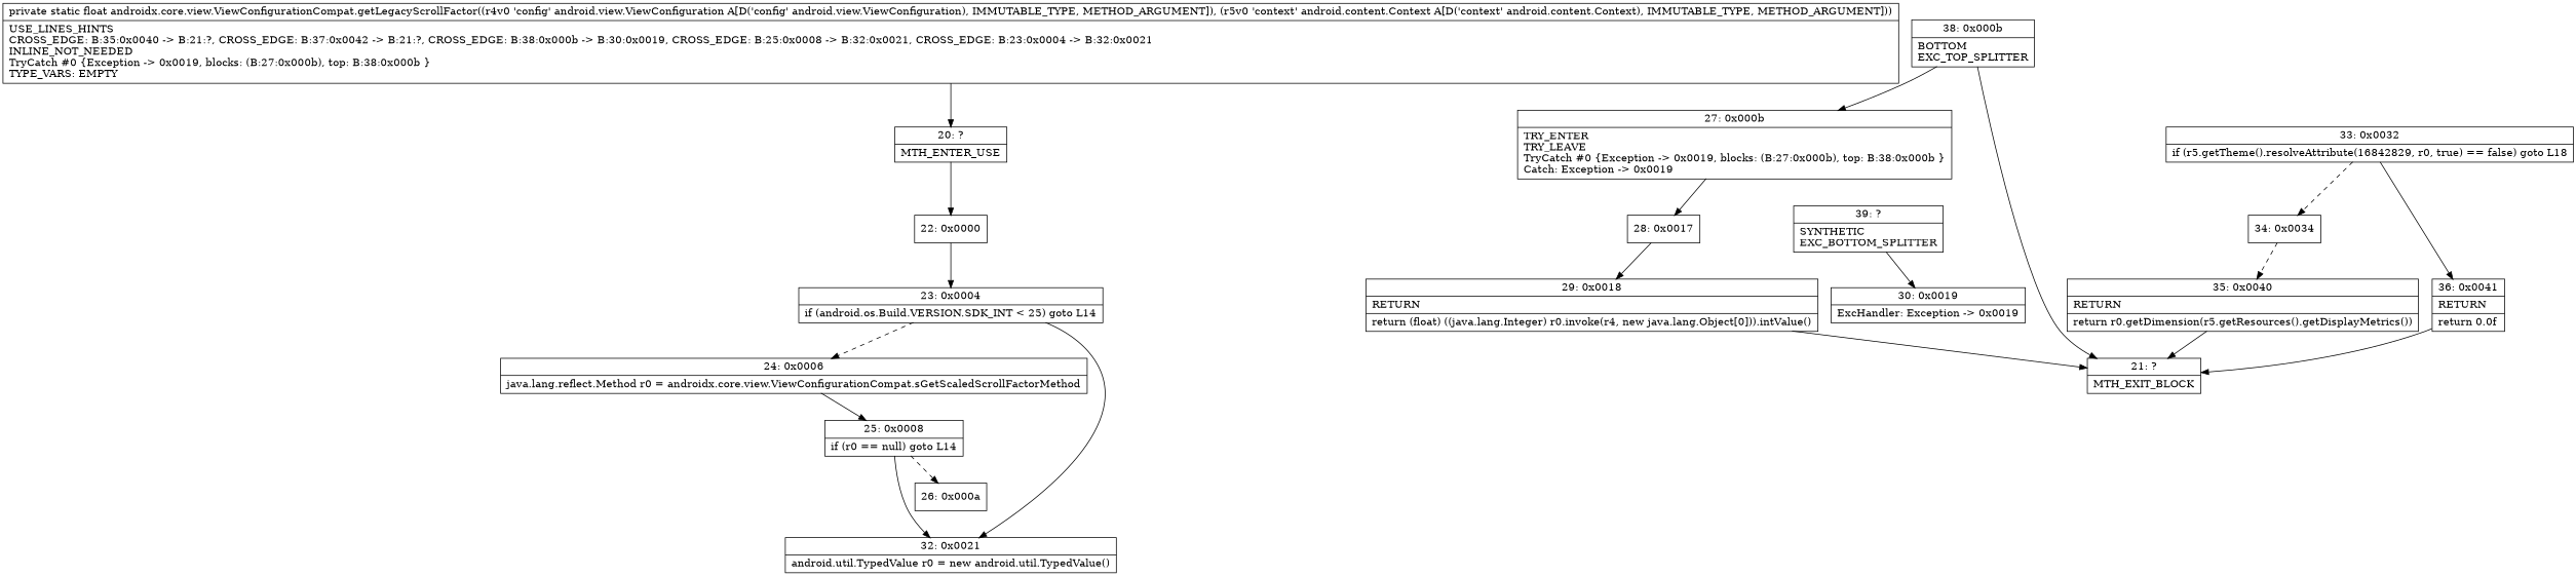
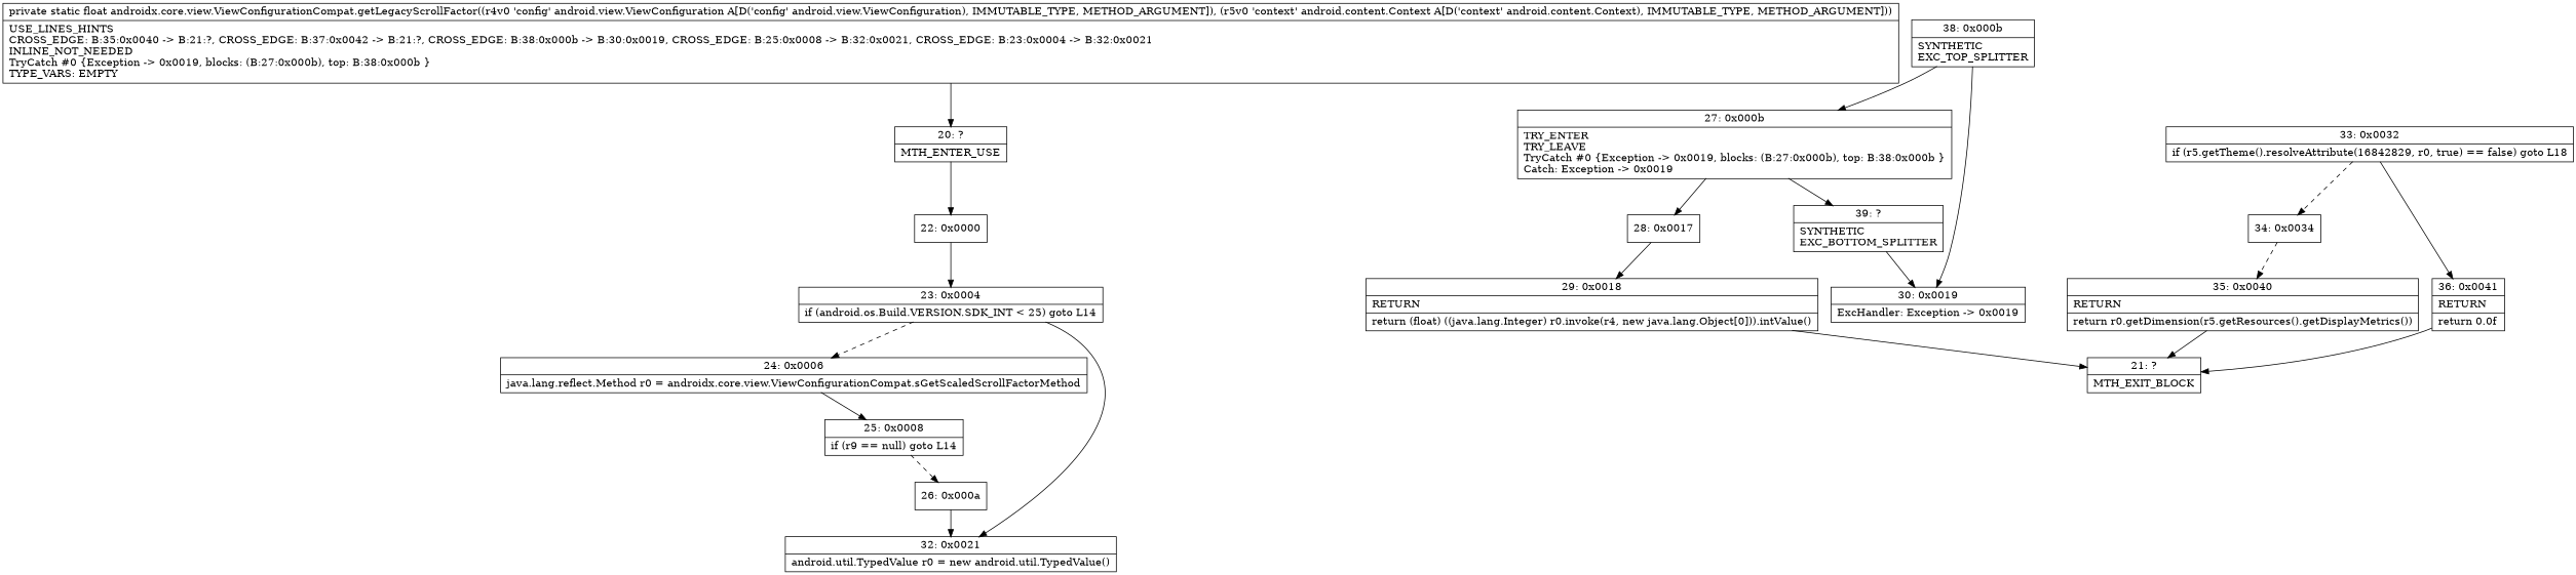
  digraph {
    node [shape=record]
    n1 [label="{20\:\ ?|MTH_ENTER_USE\l}"]
    n2 [label="{22\:\ 0x0000}"]
    n3 [label="{23\:\ 0x0004|if (android.os.Build.VERSION.SDK_INT \< 25) goto L14\l}"]
    n4 [label="{24\:\ 0x0006|java.lang.reflect.Method r0 = androidx.core.view.ViewConfigurationCompat.sGetScaledScrollFactorMethod\l}"]
    n5 [label="{32\:\ 0x0021|android.util.TypedValue r0 = new android.util.TypedValue()\l}"]
-   n6 [label="{25\:\ 0x0008|if (r0 == null) goto L14\l}"]
+   n6 [label="{25\:\ 0x0008|if (r9 == null) goto L14\l}"]
    n7 [label="{26\:\ 0x000a}"]
-   n8 [label="{38\:\ 0x000b|BOTTOM\lEXC_TOP_SPLITTER\l}"]
+   n8 [label="{38\:\ 0x000b|SYNTHETIC\lEXC_TOP_SPLITTER\l}"]
    n9 [label="{27\:\ 0x000b|TRY_ENTER\lTRY_LEAVE\lTryCatch #0 \{Exception \-\> 0x0019, blocks: (B:27:0x000b), top: B:38:0x000b \}\lCatch: Exception \-\> 0x0019\l}"]
    n10 [label="{30\:\ 0x0019|ExcHandler: Exception \-\> 0x0019\l}"]
    n11 [label="{28\:\ 0x0017}"]
    n12 [label="{39\:\ ?|SYNTHETIC\lEXC_BOTTOM_SPLITTER\l}"]
    n13 [label="{29\:\ 0x0018|RETURN\l|return (float) ((java.lang.Integer) r0.invoke(r4, new java.lang.Object[0])).intValue()\l}"]
    n14 [label="{21\:\ ?|MTH_EXIT_BLOCK\l}"]
    n15 [label="{33\:\ 0x0032|if (r5.getTheme().resolveAttribute(16842829, r0, true) == false) goto L18\l}"]
    n16 [label="{34\:\ 0x0034}"]
    n17 [label="{36\:\ 0x0041|RETURN\l|return 0.0f\l}"]
    n18 [label="{35\:\ 0x0040|RETURN\l|return r0.getDimension(r5.getResources().getDisplayMetrics())\l}"]
    n19 [label="{private static float androidx.core.view.ViewConfigurationCompat.getLegacyScrollFactor((r4v0 'config' android.view.ViewConfiguration A[D('config' android.view.ViewConfiguration), IMMUTABLE_TYPE, METHOD_ARGUMENT]), (r5v0 'context' android.content.Context A[D('context' android.content.Context), IMMUTABLE_TYPE, METHOD_ARGUMENT]))  | USE_LINES_HINTS\lCROSS_EDGE: B:35:0x0040 \-\> B:21:?, CROSS_EDGE: B:37:0x0042 \-\> B:21:?, CROSS_EDGE: B:38:0x000b \-\> B:30:0x0019, CROSS_EDGE: B:25:0x0008 \-\> B:32:0x0021, CROSS_EDGE: B:23:0x0004 \-\> B:32:0x0021\lINLINE_NOT_NEEDED\lTryCatch #0 \{Exception \-\> 0x0019, blocks: (B:27:0x000b), top: B:38:0x000b \}\lTYPE_VARS: EMPTY\l}"]
    n1 -> n2
    n2 -> n3
    n3 -> n4 [style=dashed]
    n3 -> n5
    n4 -> n6
-   n6 -> n5
+   n7 -> n5
    n6 -> n7 [style=dashed]
    n8 -> n9
-   n8 -> n14
+   n8 -> n10
    n9 -> n11
+   n9 -> n12
    n11 -> n13
    n12 -> n10
    n13 -> n14
    n15 -> n16 [style=dashed]
    n15 -> n17
    n16 -> n18 [style=dashed]
    n17 -> n14
    n18 -> n14
    n19 -> n1
  }
